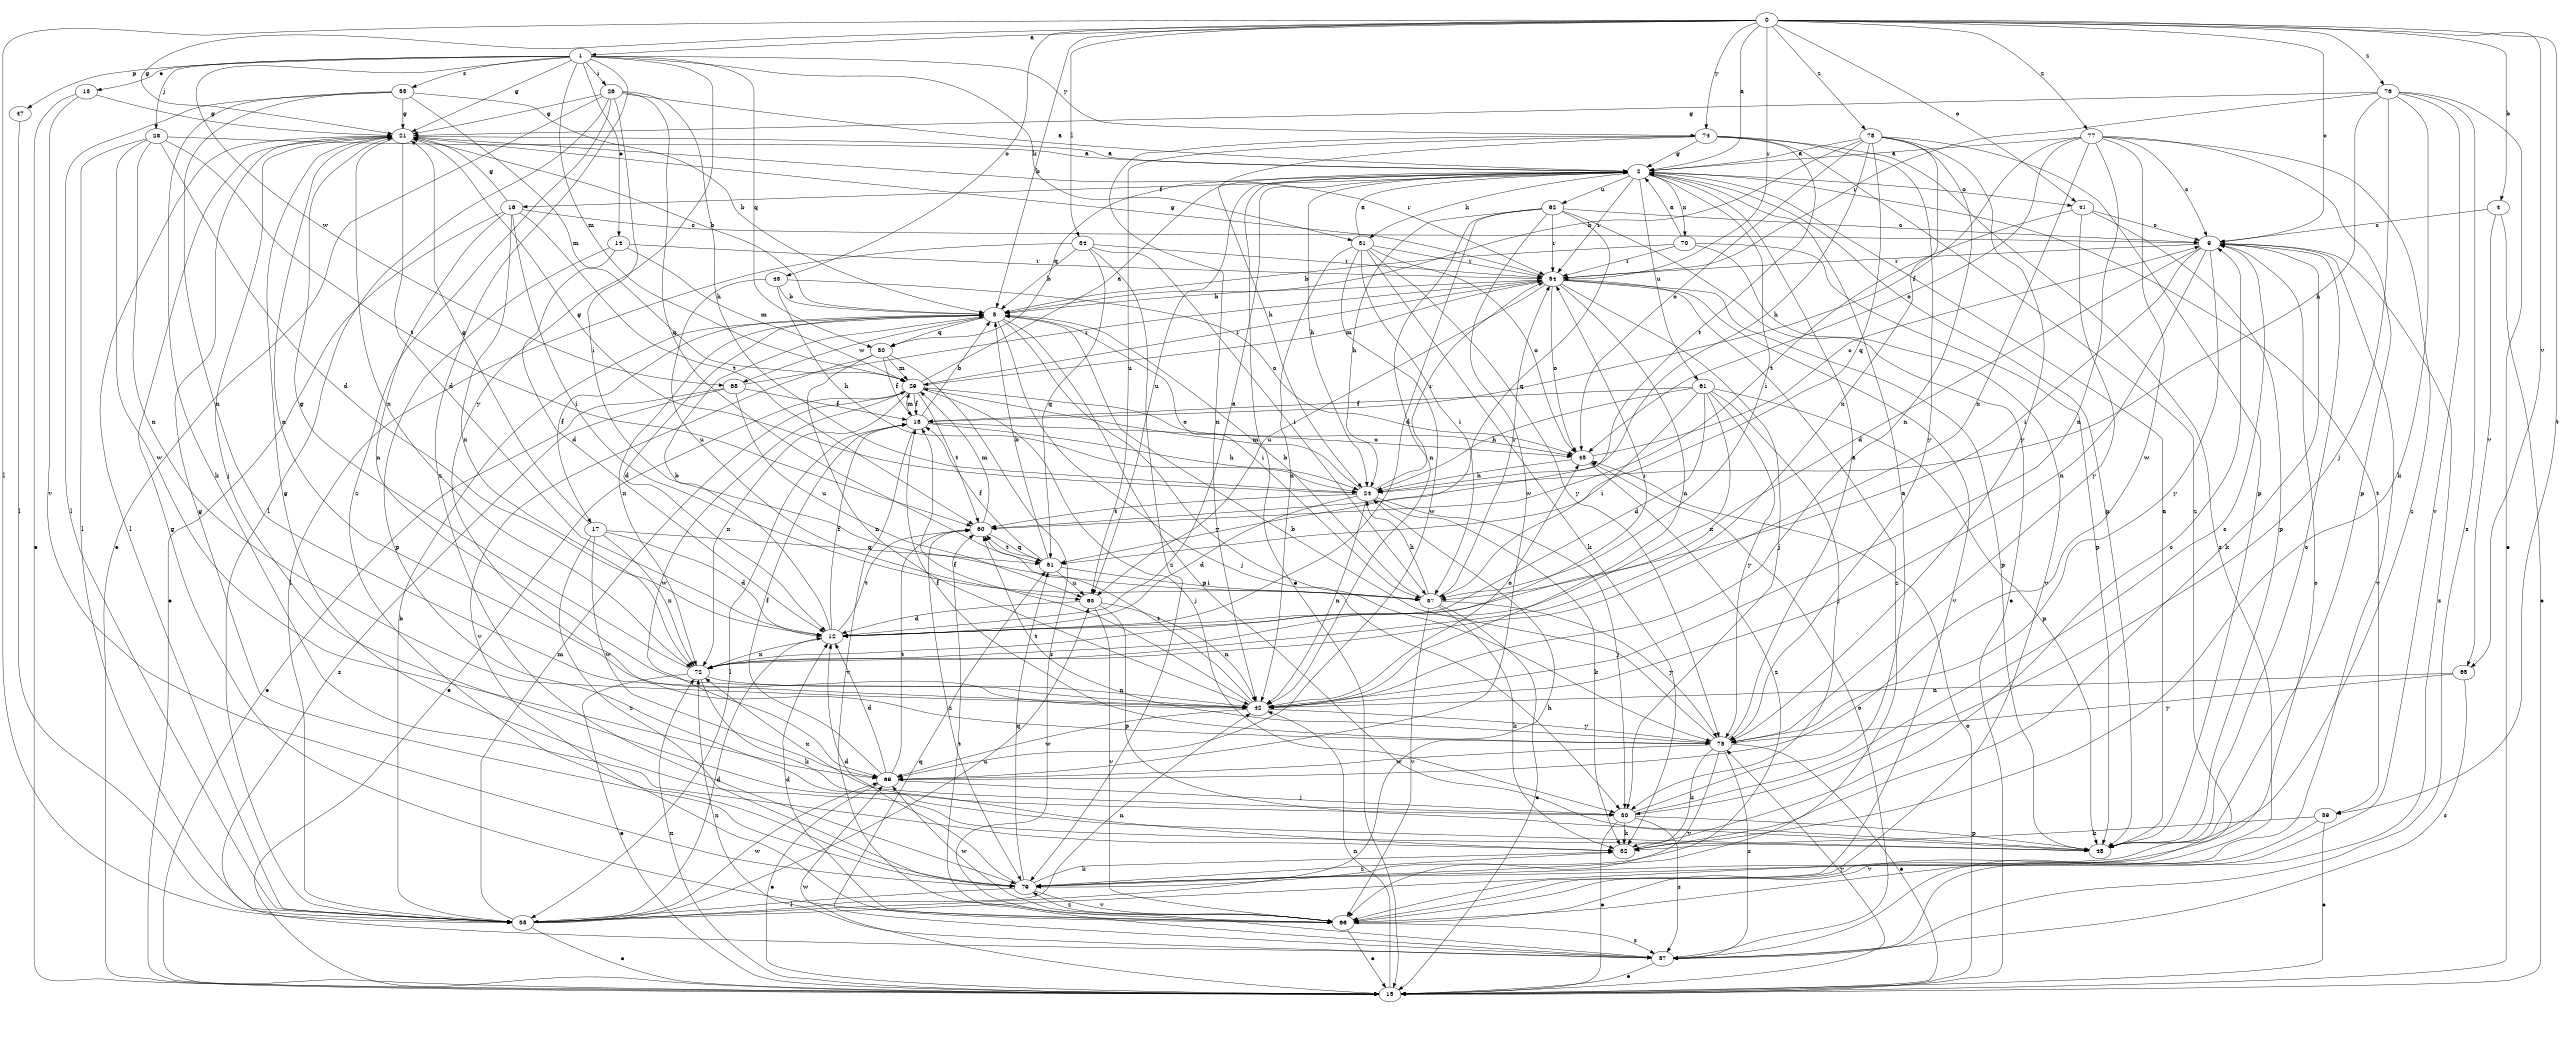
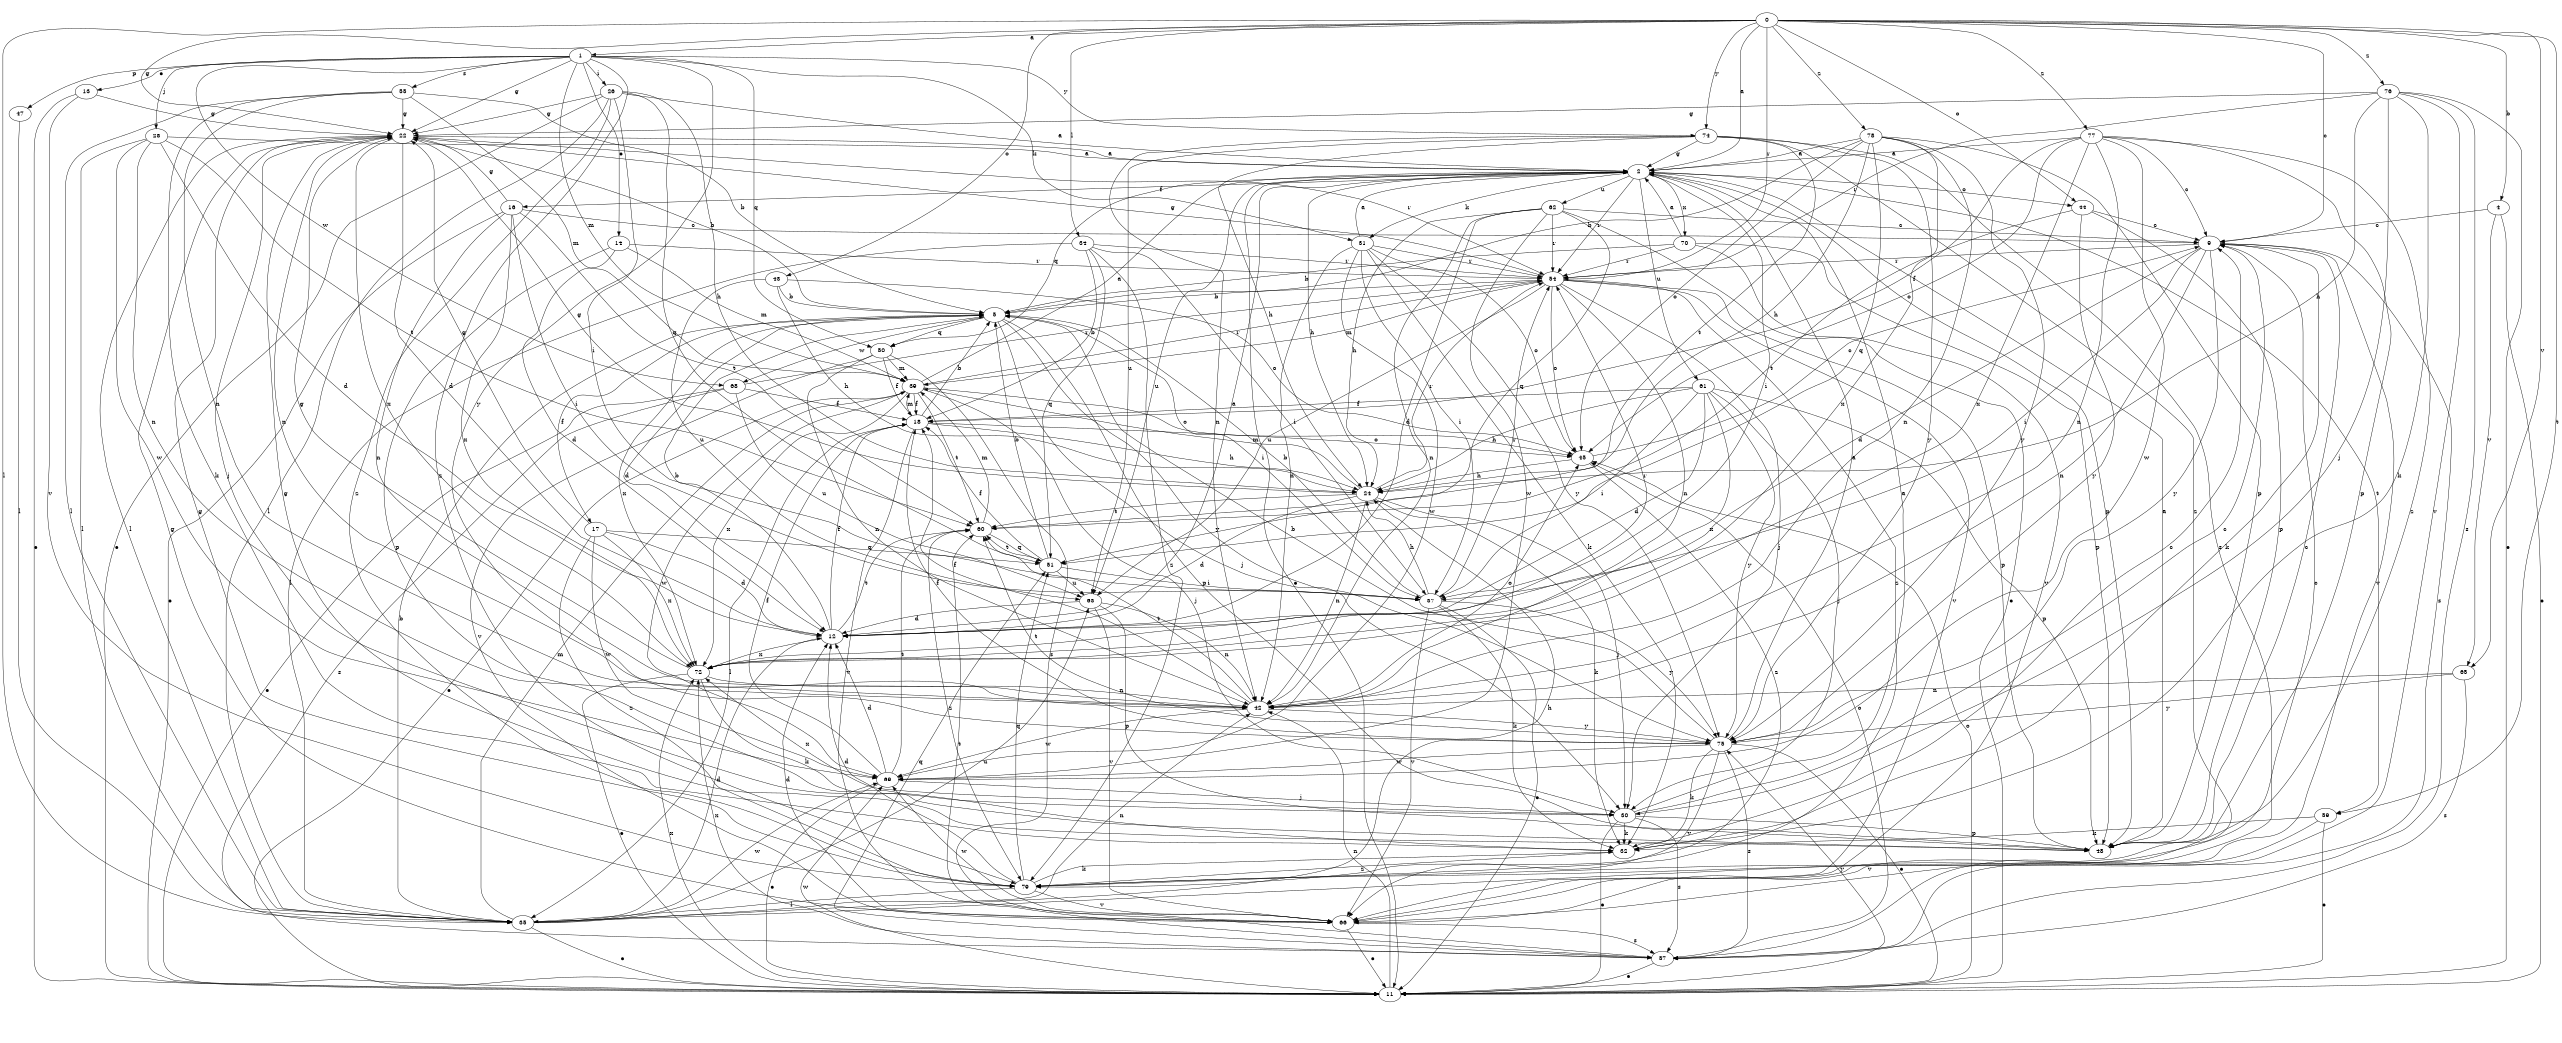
  strict digraph {
    0
    1
    2
    4
    5
    9
-   21
+   21 [label=22]
    34
    35
    43
-   44 [label=41]
+   44
    54
    59
    65
    74
    76
    77
    78
    13
    14
    26
    28
    31
-   39 [label=29]
+   39
    47
    50
    55
    68
    75
    79
-   15
+   15 [label=11]
    16
    24
    n34 [label=37]
    48
    61
    62
    63
    70
    12
    17
    30
    72
    32
    42
    57
    66
    51
    69
    45
    60
    18
    0 -> 1 [label=a]
    0 -> 2 [label=a]
    0 -> 4 [label=b]
-   0 -> 5 [label=b]
    0 -> 9 [label=c]
    0 -> 21 [label=g]
    0 -> 34 [label=l]
    0 -> 35 [label=l]
    0 -> 43 [label=o]
    0 -> 44 [label=o]
    0 -> 54 [label=r]
    0 -> 59 [label=t]
    0 -> 65 [label=v]
    0 -> 74 [label=y]
    0 -> 76 [label=z]
    0 -> 77 [label=z]
    0 -> 78 [label=z]
    1 -> 21 [label=g]
    1 -> 74 [label=y]
    1 -> 13 [label=e]
    1 -> 14 [label=e]
    1 -> 26 [label=i]
    1 -> 28 [label=j]
    1 -> 31 [label=k]
    1 -> 39 [label=m]
    1 -> 47 [label=p]
    1 -> 50 [label=q]
    1 -> 55 [label=s]
    1 -> 68 [label=w]
    1 -> 75 [label=y]
    1 -> 79 [label=z]
    2 -> 44 [label=o]
    2 -> 54 [label=r]
    2 -> 59 [label=t]
    2 -> 31 [label=k]
    2 -> 50 [label=q]
    2 -> 15 [label=e]
    2 -> 16 [label=f]
    2 -> 24 [label=h]
    2 -> n34 [label=i]
    2 -> 48 [label=p]
    2 -> 61 [label=u]
    2 -> 62 [label=u]
    2 -> 63 [label=u]
    2 -> 70 [label=x]
    4 -> 9 [label=c]
    4 -> 65 [label=v]
    4 -> 15 [label=e]
    5 -> 50 [label=q]
    5 -> 68 [label=w]
    5 -> 75 [label=y]
    5 -> n34 [label=i]
    5 -> 48 [label=p]
    5 -> 12 [label=d]
    5 -> 17 [label=f]
    5 -> 30 [label=j]
    5 -> 72 [label=x]
    9 -> 54 [label=r]
    9 -> 75 [label=y]
    9 -> n34 [label=i]
    9 -> 12 [label=d]
    9 -> 32 [label=k]
    9 -> 42 [label=n]
    9 -> 57 [label=s]
    9 -> 66 [label=v]
    21 -> 2 [label=a]
    21 -> 5 [label=b]
    21 -> 35 [label=l]
    21 -> 54 [label=r]
    21 -> 12 [label=d]
    21 -> 30 [label=j]
    21 -> 72 [label=x]
    21 -> 42 [label=n]
-   34 -> 5 [label=b]
+   34 -> 18 [label=b]
    34 -> 35 [label=l]
    34 -> 54 [label=r]
    34 -> 79 [label=z]
    34 -> n34 [label=i]
    34 -> 51 [label=q]
    35 -> 5 [label=b]
    35 -> 9 [label=c]
    35 -> 39 [label=m]
    35 -> 15 [label=e]
    35 -> 24 [label=h]
    35 -> 63 [label=u]
    35 -> 12 [label=d]
    35 -> 42 [label=n]
    35 -> 69 [label=w]
    43 -> 5 [label=b]
    43 -> 24 [label=h]
    43 -> 63 [label=u]
    43 -> 45 [label=o]
    44 -> 9 [label=c]
    44 -> 75 [label=y]
    44 -> 48 [label=p]
    44 -> 60 [label=t]
    54 -> 5 [label=b]
    54 -> 21 [label=g]
    54 -> 39 [label=m]
    54 -> 79 [label=z]
    54 -> 48 [label=p]
    54 -> 63 [label=u]
    54 -> 30 [label=j]
    54 -> 42 [label=n]
    54 -> 66 [label=v]
    54 -> 45 [label=o]
    59 -> 15 [label=e]
    59 -> 32 [label=k]
    59 -> 66 [label=v]
    65 -> 75 [label=y]
    65 -> 42 [label=n]
    65 -> 57 [label=s]
    74 -> 2 [label=g]
    74 -> 75 [label=y]
    74 -> 79 [label=z]
    74 -> 24 [label=h]
    74 -> 63 [label=u]
    74 -> 42 [label=n]
    74 -> 57 [label=s]
    74 -> 60 [label=t]
    76 -> 21 [label=g]
    76 -> 54 [label=r]
    76 -> 15 [label=e]
    76 -> 24 [label=h]
    76 -> 30 [label=j]
    76 -> 32 [label=k]
    76 -> 57 [label=s]
    76 -> 66 [label=v]
    77 -> 2 [label=a]
    77 -> 9 [label=c]
    77 -> 79 [label=z]
    77 -> 48 [label=p]
    77 -> 72 [label=x]
    77 -> 42 [label=n]
    77 -> 69 [label=w]
    77 -> 45 [label=o]
    77 -> 18 [label=f]
    78 -> 2 [label=a]
    78 -> 5 [label=b]
    78 -> 75 [label=y]
    78 -> 24 [label=h]
    78 -> 48 [label=p]
    78 -> 72 [label=x]
    78 -> 42 [label=n]
    78 -> 51 [label=q]
    78 -> 45 [label=o]
    13 -> 21 [label=g]
    13 -> 79 [label=v]
    13 -> 15 [label=e]
    14 -> 54 [label=r]
    14 -> 39 [label=m]
    14 -> 48 [label=p]
    14 -> 12 [label=d]
    26 -> 2 [label=a]
    26 -> 21 [label=g]
    26 -> 35 [label=l]
    26 -> 79 [label=z]
    26 -> 15 [label=e]
    26 -> 24 [label=h]
    26 -> n34 [label=i]
    26 -> 51 [label=q]
    28 -> 2 [label=a]
    28 -> 35 [label=l]
    28 -> 12 [label=d]
    28 -> 42 [label=n]
    28 -> 69 [label=w]
    28 -> 60 [label=t]
    31 -> 2 [label=a]
    31 -> 54 [label=r]
    31 -> 75 [label=y]
    31 -> n34 [label=i]
    31 -> 32 [label=k]
    31 -> 42 [label=n]
    31 -> 69 [label=w]
    31 -> 45 [label=o]
    39 -> 2 [label=a]
    39 -> 54 [label=r]
    39 -> 15 [label=e]
    39 -> 30 [label=j]
    39 -> 72 [label=x]
    39 -> 69 [label=w]
    39 -> 45 [label=o]
    39 -> 60 [label=t]
    39 -> 18 [label=f]
    47 -> 35 [label=l]
    50 -> 39 [label=m]
    50 -> 42 [label=n]
    50 -> 57 [label=s]
    50 -> 66 [label=v]
    50 -> 18 [label=f]
    55 -> 5 [label=b]
    55 -> 21 [label=g]
    55 -> 35 [label=l]
    55 -> 39 [label=m]
    55 -> 32 [label=k]
    55 -> 42 [label=n]
    68 -> 54 [label=r]
    68 -> 15 [label=e]
    68 -> 63 [label=u]
    68 -> 57 [label=s]
    68 -> 18 [label=f]
    75 -> 2 [label=a]
    75 -> 5 [label=b]
    75 -> 15 [label=e]
    75 -> 32 [label=k]
    75 -> 57 [label=s]
    75 -> 66 [label=v]
    75 -> 69 [label=w]
    75 -> 60 [label=t]
    75 -> 18 [label=f]
    79 -> 21 [label=g]
    79 -> 35 [label=l]
    79 -> 12 [label=d]
    79 -> 32 [label=k]
    79 -> 66 [label=v]
    79 -> 51 [label=q]
    15 -> 75 [label=y]
    15 -> 72 [label=x]
    15 -> 42 [label=n]
    15 -> 69 [label=w]
    15 -> 45 [label=o]
    16 -> 9 [label=c]
    16 -> 21 [label=g]
    16 -> 15 [label=e]
    16 -> n34 [label=i]
    16 -> 72 [label=x]
    16 -> 42 [label=n]
    16 -> 60 [label=t]
    24 -> 21 [label=g]
    24 -> 54 [label=r]
    24 -> 39 [label=m]
    24 -> 12 [label=d]
    24 -> 30 [label=j]
    24 -> 32 [label=k]
    24 -> 42 [label=n]
    24 -> 60 [label=t]
    n34 -> 5 [label=b]
    n34 -> 54 [label=r]
    n34 -> 75 [label=y]
    n34 -> 15 [label=e]
    n34 -> 24 [label=h]
    n34 -> 32 [label=k]
    n34 -> 66 [label=v]
    48 -> 2 [label=a]
    48 -> 9 [label=c]
    48 -> 21 [label=g]
    61 -> 75 [label=y]
    61 -> 24 [label=h]
    61 -> n34 [label=i]
    61 -> 48 [label=p]
    61 -> 12 [label=d]
    61 -> 30 [label=j]
    61 -> 72 [label=x]
    61 -> 18 [label=f]
    62 -> 9 [label=c]
    62 -> 54 [label=r]
    62 -> 15 [label=e]
    62 -> 24 [label=h]
    62 -> 12 [label=d]
    62 -> 42 [label=n]
    62 -> 51 [label=q]
    62 -> 69 [label=w]
    63 -> 48 [label=p]
    63 -> 12 [label=d]
    63 -> 42 [label=n]
    63 -> 66 [label=v]
    70 -> 2 [label=a]
    70 -> 5 [label=b]
    70 -> 54 [label=r]
    70 -> 48 [label=p]
    70 -> 66 [label=v]
    12 -> 2 [label=a]
    12 -> 5 [label=b]
    12 -> 72 [label=x]
    12 -> 60 [label=t]
    12 -> 18 [label=f]
    17 -> 21 [label=g]
    17 -> 79 [label=z]
    17 -> 12 [label=d]
    17 -> 72 [label=x]
    17 -> 51 [label=q]
    17 -> 69 [label=w]
    30 -> 2 [label=a]
    30 -> 9 [label=c]
    30 -> 15 [label=e]
    30 -> 48 [label=p]
    30 -> 72 [label=x]
    30 -> 32 [label=k]
    30 -> 57 [label=s]
    72 -> 21 [label=g]
    72 -> 54 [label=r]
    72 -> 15 [label=e]
    72 -> 32 [label=k]
    72 -> 42 [label=n]
    32 -> 9 [label=c]
    32 -> 79 [label=z]
    42 -> 75 [label=y]
    42 -> 69 [label=w]
    42 -> 45 [label=o]
    42 -> 60 [label=t]
    42 -> 18 [label=f]
    57 -> 15 [label=e]
    57 -> 72 [label=x]
    57 -> 51 [label=q]
    57 -> 45 [label=o]
    57 -> 60 [label=t]
    66 -> 21 [label=g]
-   66 -> 79 [label=z]
    66 -> 15 [label=e]
    66 -> 12 [label=d]
    66 -> 57 [label=s]
    66 -> 69 [label=w]
    51 -> 5 [label=b]
    51 -> n34 [label=i]
    51 -> 63 [label=u]
    51 -> 60 [label=t]
    51 -> 18 [label=f]
    69 -> 15 [label=e]
    69 -> 12 [label=d]
    69 -> 30 [label=j]
    69 -> 60 [label=t]
    69 -> 18 [label=f]
    45 -> 9 [label=c]
    45 -> 79 [label=z]
    45 -> 24 [label=h]
    60 -> 39 [label=m]
    60 -> 79 [label=z]
    60 -> 51 [label=q]
    18 -> 5 [label=b]
    18 -> 35 [label=l]
    18 -> 39 [label=m]
    18 -> 24 [label=h]
    18 -> 66 [label=v]
    18 -> 45 [label=o]
  }
